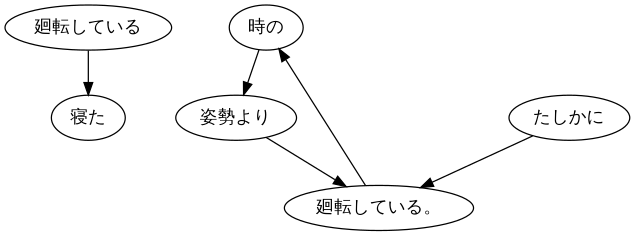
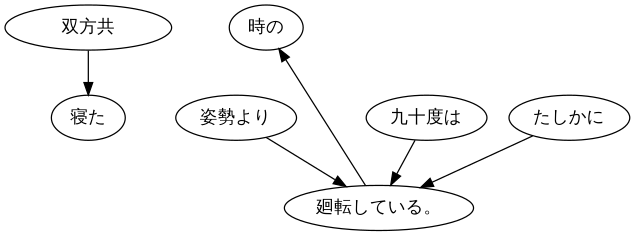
  digraph {
-   n1 [label="廻転している"]
+   n1 [label="双方共"]
    n2 [label="寝た"]
    n3 [label="時の"]
    n4 [label="姿勢より"]
    n5 [label="廻転している。"]
+   n6 [label="九十度は"]
    n7 [label="たしかに"]
    n1 -> n2
-   n3 -> n4
    n4 -> n5
    n5 -> n3
+   n6 -> n5
    n7 -> n5
  }
